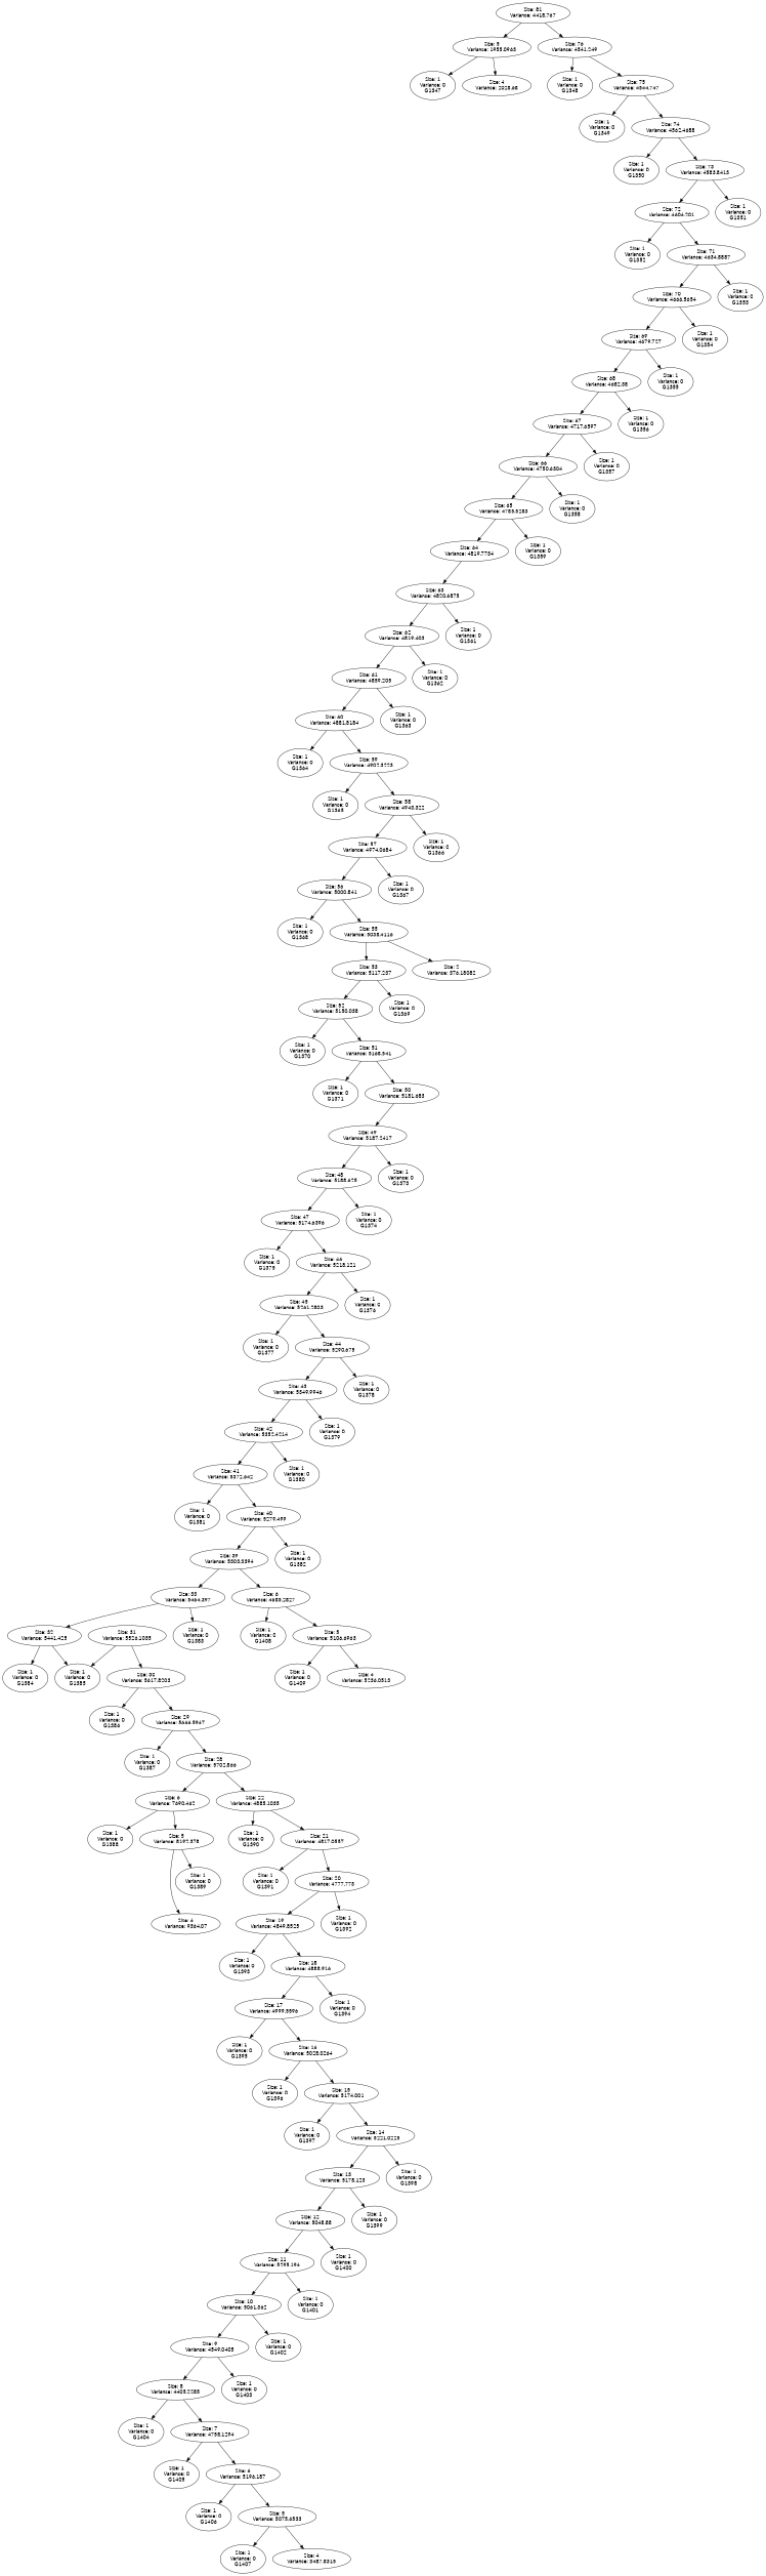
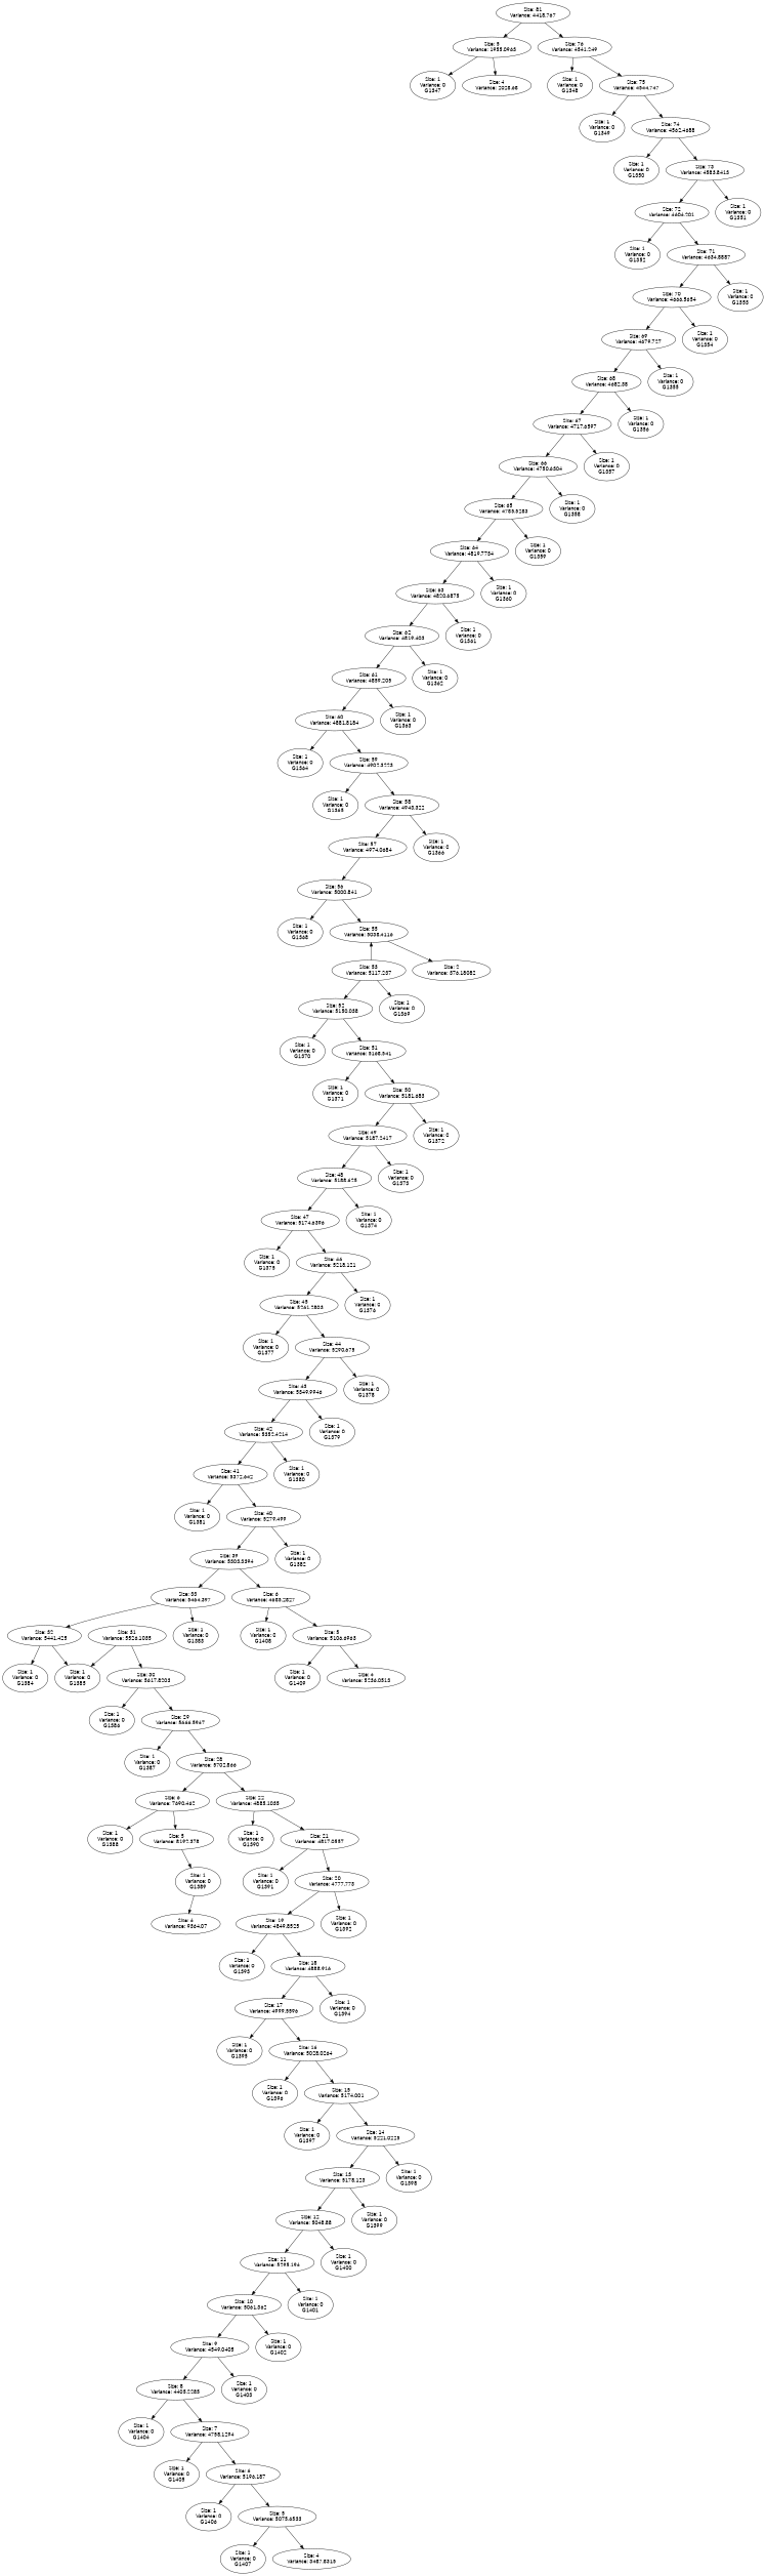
  digraph {
    L=39
    fontname=Lato
    node [fontname=Lato]
    edge [fontname=Lato]
    "Size: 81\nVariance: 4418.767"
    "Size: 5\nVariance: 1955.0963"
    "Size: 76\nVariance: 4541.249"
    "Size: 1\nVariance: 0\nG1347"
    "Size: 4\nVariance: 2028.68"
    "Size: 1\nVariance: 0\nG1348"
    "Size: 75\nVariance: 4544.747"
    "Size: 1\nVariance: 0\nG1349"
    "Size: 74\nVariance: 4562.4688"
    "Size: 1\nVariance: 0\nG1350"
    "Size: 73\nVariance: 4583.8413"
    "Size: 72\nVariance: 4604.201"
    "Size: 1\nVariance: 0\nG1351"
    "Size: 1\nVariance: 0\nG1352"
    "Size: 71\nVariance: 4634.8887"
    "Size: 70\nVariance: 4666.5654"
    "Size: 1\nVariance: 0\nG1353"
    "Size: 69\nVariance: 4679.727"
    "Size: 1\nVariance: 0\nG1354"
    "Size: 68\nVariance: 4682.38"
    "Size: 1\nVariance: 0\nG1355"
    "Size: 67\nVariance: 4717.6597"
    "Size: 1\nVariance: 0\nG1356"
    "Size: 66\nVariance: 4750.6304"
    "Size: 1\nVariance: 0\nG1357"
    "Size: 65\nVariance: 4785.5283"
    "Size: 1\nVariance: 0\nG1358"
    "Size: 64\nVariance: 4819.7734"
    "Size: 1\nVariance: 0\nG1359"
    "Size: 63\nVariance: 4820.6875"
+   "Size: 1\nVariance: 0\nG1360"
    "Size: 62\nVariance: 4819.403"
    "Size: 1\nVariance: 0\nG1361"
    "Size: 61\nVariance: 4859.205"
    "Size: 1\nVariance: 0\nG1362"
    "Size: 60\nVariance: 4881.8184"
    "Size: 1\nVariance: 0\nG1363"
    "Size: 1\nVariance: 0\nG1364"
    "Size: 59\nVariance: 4902.3223"
    "Size: 1\nVariance: 0\nG1365"
    "Size: 58\nVariance: 4943.322"
    "Size: 57\nVariance: 4974.0684"
    "Size: 1\nVariance: 0\nG1366"
    "Size: 56\nVariance: 5000.841"
-   "Size: 1\nVariance: 0\nG1367"
    "Size: 1\nVariance: 0\nG1368"
    "Size: 55\nVariance: 5038.4116"
    "Size: 53\nVariance: 5117.237"
    "Size: 2\nVariance: 376.18082"
    "Size: 52\nVariance: 5150.038"
    "Size: 1\nVariance: 0\nG1369"
    "Size: 1\nVariance: 0\nG1370"
    "Size: 51\nVariance: 5168.541"
    "Size: 1\nVariance: 0\nG1371"
    "Size: 50\nVariance: 5181.683"
    "Size: 49\nVariance: 5187.2417"
+   "Size: 1\nVariance: 0\nG1372"
    "Size: 48\nVariance: 5188.625"
    "Size: 1\nVariance: 0\nG1373"
    "Size: 47\nVariance: 5174.6396"
    "Size: 1\nVariance: 0\nG1374"
    "Size: 1\nVariance: 0\nG1375"
    "Size: 46\nVariance: 5218.121"
    "Size: 45\nVariance: 5261.2803"
    "Size: 1\nVariance: 0\nG1376"
    "Size: 1\nVariance: 0\nG1377"
    "Size: 44\nVariance: 5290.675"
    "Size: 43\nVariance: 5349.9946"
    "Size: 1\nVariance: 0\nG1378"
    "Size: 42\nVariance: 5352.4214"
    "Size: 1\nVariance: 0\nG1379"
    "Size: 41\nVariance: 5372.642"
    "Size: 1\nVariance: 0\nG1380"
    "Size: 1\nVariance: 0\nG1381"
    "Size: 40\nVariance: 5279.499"
    "Size: 39\nVariance: 5303.3394"
    "Size: 1\nVariance: 0\nG1382"
    "Size: 33\nVariance: 5464.397"
    "Size: 6\nVariance: 4685.2827"
    "Size: 32\nVariance: 5441.425"
    "Size: 1\nVariance: 0\nG1383"
    "Size: 1\nVariance: 0\nG1408"
    "Size: 5\nVariance: 5106.6963"
    "Size: 1\nVariance: 0\nG1384"
    "Size: 1\nVariance: 0\nG1385"
    "Size: 1\nVariance: 0\nG1409"
    "Size: 4\nVariance: 5236.0513"
    "Size: 31\nVariance: 5526.1035"
    "Size: 30\nVariance: 5617.8203"
    "Size: 1\nVariance: 0\nG1386"
    "Size: 29\nVariance: 5666.5947"
    "Size: 1\nVariance: 0\nG1387"
    "Size: 28\nVariance: 5702.866"
    "Size: 6\nVariance: 7690.462"
    "Size: 22\nVariance: 4885.1035"
    "Size: 1\nVariance: 0\nG1388"
    "Size: 5\nVariance: 8192.378"
    "Size: 1\nVariance: 0\nG1390"
    "Size: 21\nVariance: 4817.0557"
    "Size: 4\nVariance: 9364.07"
    "Size: 1\nVariance: 0\nG1389"
    "Size: 1\nVariance: 0\nG1391"
    "Size: 20\nVariance: 4777.773"
    "Size: 19\nVariance: 4849.8525"
    "Size: 1\nVariance: 0\nG1392"
    "Size: 1\nVariance: 0\nG1393"
    "Size: 18\nVariance: 4888.916"
    "Size: 17\nVariance: 4999.5596"
    "Size: 1\nVariance: 0\nG1394"
    "Size: 1\nVariance: 0\nG1395"
    "Size: 16\nVariance: 5028.0264"
    "Size: 1\nVariance: 0\nG1396"
    "Size: 15\nVariance: 5174.001"
    "Size: 1\nVariance: 0\nG1397"
    "Size: 14\nVariance: 5221.0225"
    "Size: 13\nVariance: 5178.123"
    "Size: 1\nVariance: 0\nG1398"
    "Size: 12\nVariance: 5048.88"
    "Size: 1\nVariance: 0\nG1399"
    "Size: 11\nVariance: 5295.194"
    "Size: 1\nVariance: 0\nG1400"
    "Size: 10\nVariance: 5061.362"
    "Size: 1\nVariance: 0\nG1401"
    "Size: 9\nVariance: 4549.0405"
    "Size: 1\nVariance: 0\nG1402"
    "Size: 8\nVariance: 4405.2285"
    "Size: 1\nVariance: 0\nG1403"
    "Size: 1\nVariance: 0\nG1404"
    "Size: 7\nVariance: 4758.1294"
    "Size: 1\nVariance: 0\nG1405"
    "Size: 6\nVariance: 5196.187"
    "Size: 1\nVariance: 0\nG1406"
    "Size: 5\nVariance: 5075.6533"
    "Size: 1\nVariance: 0\nG1407"
    "Size: 4\nVariance: 3487.8315"
    "Size: 81\nVariance: 4418.767" -> "Size: 5\nVariance: 1955.0963"
    "Size: 81\nVariance: 4418.767" -> "Size: 76\nVariance: 4541.249"
    "Size: 5\nVariance: 1955.0963" -> "Size: 1\nVariance: 0\nG1347"
    "Size: 5\nVariance: 1955.0963" -> "Size: 4\nVariance: 2028.68"
    "Size: 76\nVariance: 4541.249" -> "Size: 1\nVariance: 0\nG1348"
    "Size: 76\nVariance: 4541.249" -> "Size: 75\nVariance: 4544.747"
    "Size: 75\nVariance: 4544.747" -> "Size: 1\nVariance: 0\nG1349"
    "Size: 75\nVariance: 4544.747" -> "Size: 74\nVariance: 4562.4688"
    "Size: 74\nVariance: 4562.4688" -> "Size: 1\nVariance: 0\nG1350"
    "Size: 74\nVariance: 4562.4688" -> "Size: 73\nVariance: 4583.8413"
    "Size: 73\nVariance: 4583.8413" -> "Size: 72\nVariance: 4604.201"
    "Size: 73\nVariance: 4583.8413" -> "Size: 1\nVariance: 0\nG1351"
    "Size: 72\nVariance: 4604.201" -> "Size: 1\nVariance: 0\nG1352"
    "Size: 72\nVariance: 4604.201" -> "Size: 71\nVariance: 4634.8887"
    "Size: 71\nVariance: 4634.8887" -> "Size: 70\nVariance: 4666.5654"
    "Size: 71\nVariance: 4634.8887" -> "Size: 1\nVariance: 0\nG1353"
    "Size: 70\nVariance: 4666.5654" -> "Size: 69\nVariance: 4679.727"
    "Size: 70\nVariance: 4666.5654" -> "Size: 1\nVariance: 0\nG1354"
    "Size: 69\nVariance: 4679.727" -> "Size: 68\nVariance: 4682.38"
    "Size: 69\nVariance: 4679.727" -> "Size: 1\nVariance: 0\nG1355"
    "Size: 68\nVariance: 4682.38" -> "Size: 67\nVariance: 4717.6597"
    "Size: 68\nVariance: 4682.38" -> "Size: 1\nVariance: 0\nG1356"
    "Size: 67\nVariance: 4717.6597" -> "Size: 66\nVariance: 4750.6304"
    "Size: 67\nVariance: 4717.6597" -> "Size: 1\nVariance: 0\nG1357"
    "Size: 66\nVariance: 4750.6304" -> "Size: 65\nVariance: 4785.5283"
    "Size: 66\nVariance: 4750.6304" -> "Size: 1\nVariance: 0\nG1358"
    "Size: 65\nVariance: 4785.5283" -> "Size: 64\nVariance: 4819.7734"
    "Size: 65\nVariance: 4785.5283" -> "Size: 1\nVariance: 0\nG1359"
    "Size: 64\nVariance: 4819.7734" -> "Size: 63\nVariance: 4820.6875"
+   "Size: 64\nVariance: 4819.7734" -> "Size: 1\nVariance: 0\nG1360"
    "Size: 63\nVariance: 4820.6875" -> "Size: 62\nVariance: 4819.403"
    "Size: 63\nVariance: 4820.6875" -> "Size: 1\nVariance: 0\nG1361"
    "Size: 62\nVariance: 4819.403" -> "Size: 61\nVariance: 4859.205"
    "Size: 62\nVariance: 4819.403" -> "Size: 1\nVariance: 0\nG1362"
    "Size: 61\nVariance: 4859.205" -> "Size: 60\nVariance: 4881.8184"
    "Size: 61\nVariance: 4859.205" -> "Size: 1\nVariance: 0\nG1363"
    "Size: 60\nVariance: 4881.8184" -> "Size: 1\nVariance: 0\nG1364"
    "Size: 60\nVariance: 4881.8184" -> "Size: 59\nVariance: 4902.3223"
    "Size: 59\nVariance: 4902.3223" -> "Size: 1\nVariance: 0\nG1365"
    "Size: 59\nVariance: 4902.3223" -> "Size: 58\nVariance: 4943.322"
    "Size: 58\nVariance: 4943.322" -> "Size: 57\nVariance: 4974.0684"
    "Size: 58\nVariance: 4943.322" -> "Size: 1\nVariance: 0\nG1366"
    "Size: 57\nVariance: 4974.0684" -> "Size: 56\nVariance: 5000.841"
-   "Size: 57\nVariance: 4974.0684" -> "Size: 1\nVariance: 0\nG1367"
    "Size: 56\nVariance: 5000.841" -> "Size: 1\nVariance: 0\nG1368"
    "Size: 56\nVariance: 5000.841" -> "Size: 55\nVariance: 5038.4116"
-   "Size: 55\nVariance: 5038.4116" -> "Size: 53\nVariance: 5117.237"
+   "Size: 53\nVariance: 5117.237" -> "Size: 55\nVariance: 5038.4116"
    "Size: 55\nVariance: 5038.4116" -> "Size: 2\nVariance: 376.18082"
    "Size: 53\nVariance: 5117.237" -> "Size: 52\nVariance: 5150.038"
    "Size: 53\nVariance: 5117.237" -> "Size: 1\nVariance: 0\nG1369"
    "Size: 52\nVariance: 5150.038" -> "Size: 1\nVariance: 0\nG1370"
    "Size: 52\nVariance: 5150.038" -> "Size: 51\nVariance: 5168.541"
    "Size: 51\nVariance: 5168.541" -> "Size: 1\nVariance: 0\nG1371"
    "Size: 51\nVariance: 5168.541" -> "Size: 50\nVariance: 5181.683"
    "Size: 50\nVariance: 5181.683" -> "Size: 49\nVariance: 5187.2417"
+   "Size: 50\nVariance: 5181.683" -> "Size: 1\nVariance: 0\nG1372"
    "Size: 49\nVariance: 5187.2417" -> "Size: 48\nVariance: 5188.625"
    "Size: 49\nVariance: 5187.2417" -> "Size: 1\nVariance: 0\nG1373"
    "Size: 48\nVariance: 5188.625" -> "Size: 47\nVariance: 5174.6396"
    "Size: 48\nVariance: 5188.625" -> "Size: 1\nVariance: 0\nG1374"
    "Size: 47\nVariance: 5174.6396" -> "Size: 1\nVariance: 0\nG1375"
    "Size: 47\nVariance: 5174.6396" -> "Size: 46\nVariance: 5218.121"
    "Size: 46\nVariance: 5218.121" -> "Size: 45\nVariance: 5261.2803"
    "Size: 46\nVariance: 5218.121" -> "Size: 1\nVariance: 0\nG1376"
    "Size: 45\nVariance: 5261.2803" -> "Size: 1\nVariance: 0\nG1377"
    "Size: 45\nVariance: 5261.2803" -> "Size: 44\nVariance: 5290.675"
    "Size: 44\nVariance: 5290.675" -> "Size: 43\nVariance: 5349.9946"
    "Size: 44\nVariance: 5290.675" -> "Size: 1\nVariance: 0\nG1378"
    "Size: 43\nVariance: 5349.9946" -> "Size: 42\nVariance: 5352.4214"
    "Size: 43\nVariance: 5349.9946" -> "Size: 1\nVariance: 0\nG1379"
    "Size: 42\nVariance: 5352.4214" -> "Size: 41\nVariance: 5372.642"
    "Size: 42\nVariance: 5352.4214" -> "Size: 1\nVariance: 0\nG1380"
    "Size: 41\nVariance: 5372.642" -> "Size: 1\nVariance: 0\nG1381"
    "Size: 41\nVariance: 5372.642" -> "Size: 40\nVariance: 5279.499"
    "Size: 40\nVariance: 5279.499" -> "Size: 39\nVariance: 5303.3394"
    "Size: 40\nVariance: 5279.499" -> "Size: 1\nVariance: 0\nG1382"
    "Size: 39\nVariance: 5303.3394" -> "Size: 33\nVariance: 5464.397"
    "Size: 39\nVariance: 5303.3394" -> "Size: 6\nVariance: 4685.2827"
    "Size: 33\nVariance: 5464.397" -> "Size: 32\nVariance: 5441.425"
    "Size: 33\nVariance: 5464.397" -> "Size: 1\nVariance: 0\nG1383"
    "Size: 6\nVariance: 4685.2827" -> "Size: 1\nVariance: 0\nG1408"
    "Size: 6\nVariance: 4685.2827" -> "Size: 5\nVariance: 5106.6963"
    "Size: 32\nVariance: 5441.425" -> "Size: 1\nVariance: 0\nG1384"
    "Size: 32\nVariance: 5441.425" -> "Size: 1\nVariance: 0\nG1385"
    "Size: 5\nVariance: 5106.6963" -> "Size: 1\nVariance: 0\nG1409"
    "Size: 5\nVariance: 5106.6963" -> "Size: 4\nVariance: 5236.0513"
    "Size: 31\nVariance: 5526.1035" -> "Size: 1\nVariance: 0\nG1385"
    "Size: 31\nVariance: 5526.1035" -> "Size: 30\nVariance: 5617.8203"
    "Size: 30\nVariance: 5617.8203" -> "Size: 1\nVariance: 0\nG1386"
    "Size: 30\nVariance: 5617.8203" -> "Size: 29\nVariance: 5666.5947"
    "Size: 29\nVariance: 5666.5947" -> "Size: 1\nVariance: 0\nG1387"
    "Size: 29\nVariance: 5666.5947" -> "Size: 28\nVariance: 5702.866"
    "Size: 28\nVariance: 5702.866" -> "Size: 6\nVariance: 7690.462"
    "Size: 28\nVariance: 5702.866" -> "Size: 22\nVariance: 4885.1035"
    "Size: 6\nVariance: 7690.462" -> "Size: 1\nVariance: 0\nG1388"
    "Size: 6\nVariance: 7690.462" -> "Size: 5\nVariance: 8192.378"
    "Size: 22\nVariance: 4885.1035" -> "Size: 1\nVariance: 0\nG1390"
    "Size: 22\nVariance: 4885.1035" -> "Size: 21\nVariance: 4817.0557"
-   "Size: 5\nVariance: 8192.378" -> "Size: 4\nVariance: 9364.07"
+   "Size: 1\nVariance: 0\nG1389" -> "Size: 4\nVariance: 9364.07"
    "Size: 5\nVariance: 8192.378" -> "Size: 1\nVariance: 0\nG1389"
    "Size: 21\nVariance: 4817.0557" -> "Size: 1\nVariance: 0\nG1391"
    "Size: 21\nVariance: 4817.0557" -> "Size: 20\nVariance: 4777.773"
    "Size: 20\nVariance: 4777.773" -> "Size: 19\nVariance: 4849.8525"
    "Size: 20\nVariance: 4777.773" -> "Size: 1\nVariance: 0\nG1392"
    "Size: 19\nVariance: 4849.8525" -> "Size: 1\nVariance: 0\nG1393"
    "Size: 19\nVariance: 4849.8525" -> "Size: 18\nVariance: 4888.916"
    "Size: 18\nVariance: 4888.916" -> "Size: 17\nVariance: 4999.5596"
    "Size: 18\nVariance: 4888.916" -> "Size: 1\nVariance: 0\nG1394"
    "Size: 17\nVariance: 4999.5596" -> "Size: 1\nVariance: 0\nG1395"
    "Size: 17\nVariance: 4999.5596" -> "Size: 16\nVariance: 5028.0264"
    "Size: 16\nVariance: 5028.0264" -> "Size: 1\nVariance: 0\nG1396"
    "Size: 16\nVariance: 5028.0264" -> "Size: 15\nVariance: 5174.001"
    "Size: 15\nVariance: 5174.001" -> "Size: 1\nVariance: 0\nG1397"
    "Size: 15\nVariance: 5174.001" -> "Size: 14\nVariance: 5221.0225"
    "Size: 14\nVariance: 5221.0225" -> "Size: 13\nVariance: 5178.123"
    "Size: 14\nVariance: 5221.0225" -> "Size: 1\nVariance: 0\nG1398"
    "Size: 13\nVariance: 5178.123" -> "Size: 12\nVariance: 5048.88"
    "Size: 13\nVariance: 5178.123" -> "Size: 1\nVariance: 0\nG1399"
    "Size: 12\nVariance: 5048.88" -> "Size: 11\nVariance: 5295.194"
    "Size: 12\nVariance: 5048.88" -> "Size: 1\nVariance: 0\nG1400"
    "Size: 11\nVariance: 5295.194" -> "Size: 10\nVariance: 5061.362"
    "Size: 11\nVariance: 5295.194" -> "Size: 1\nVariance: 0\nG1401"
    "Size: 10\nVariance: 5061.362" -> "Size: 9\nVariance: 4549.0405"
    "Size: 10\nVariance: 5061.362" -> "Size: 1\nVariance: 0\nG1402"
    "Size: 9\nVariance: 4549.0405" -> "Size: 8\nVariance: 4405.2285"
    "Size: 9\nVariance: 4549.0405" -> "Size: 1\nVariance: 0\nG1403"
    "Size: 8\nVariance: 4405.2285" -> "Size: 1\nVariance: 0\nG1404"
    "Size: 8\nVariance: 4405.2285" -> "Size: 7\nVariance: 4758.1294"
    "Size: 7\nVariance: 4758.1294" -> "Size: 1\nVariance: 0\nG1405"
    "Size: 7\nVariance: 4758.1294" -> "Size: 6\nVariance: 5196.187"
    "Size: 6\nVariance: 5196.187" -> "Size: 1\nVariance: 0\nG1406"
    "Size: 6\nVariance: 5196.187" -> "Size: 5\nVariance: 5075.6533"
    "Size: 5\nVariance: 5075.6533" -> "Size: 1\nVariance: 0\nG1407"
    "Size: 5\nVariance: 5075.6533" -> "Size: 4\nVariance: 3487.8315"
  }
